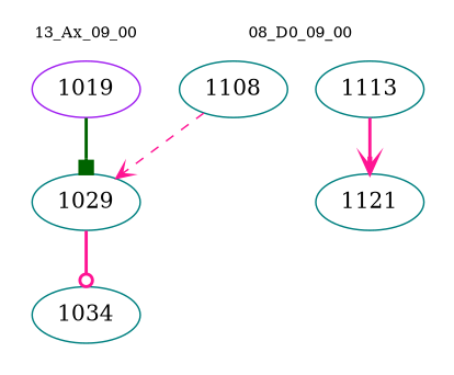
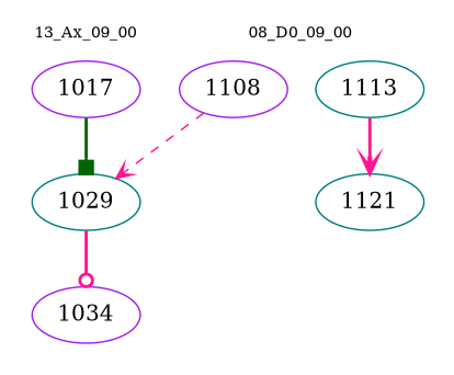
  digraph {
    node [color=teal]
    edge [arrowhead=vee color=deeppink style=bold]
-   n1 [color=purple label=1019]
+   n1 [color=purple label=1017]
    n2 [label=1029]
-   n3 [label=1034]
-   n4 [label=1108]
+   n3 [color=purple label=1034]
+   n4 [color=purple label=1108]
    n5 [label=1113]
    n6 [label=1121]
    subgraph cluster_1 {
      color=white
      fontsize=10
      label="13_Ax_09_00"
      n1
      n2
      n3
    }
    subgraph cluster_2 {
      color=white
      fontsize=10
      label="08_D0_09_00"
      n4
      n5
      n6
    }
    n1 -> n2 [arrowhead=box color=darkgreen]
    n2 -> n3 [arrowhead=odot]
    n4 -> n2 [style=dashed]
    n5 -> n6
  }
